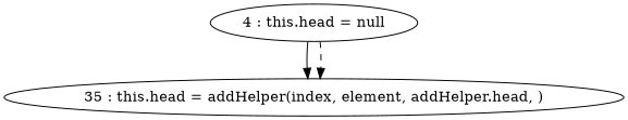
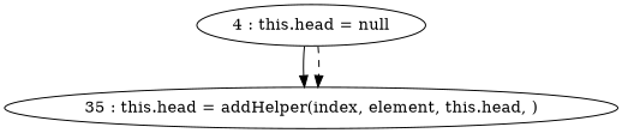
  digraph {
    "4 : this.head = null"
-   "35 : this.head = addHelper(index, element, this.head, )" [label="35 : this.head = addHelper(index, element, addHelper.head, )"]
+   "35 : this.head = addHelper(index, element, this.head, )"
    "4 : this.head = null" -> "35 : this.head = addHelper(index, element, this.head, )"
    "4 : this.head = null" -> "35 : this.head = addHelper(index, element, this.head, )" [style=dashed]
  }
